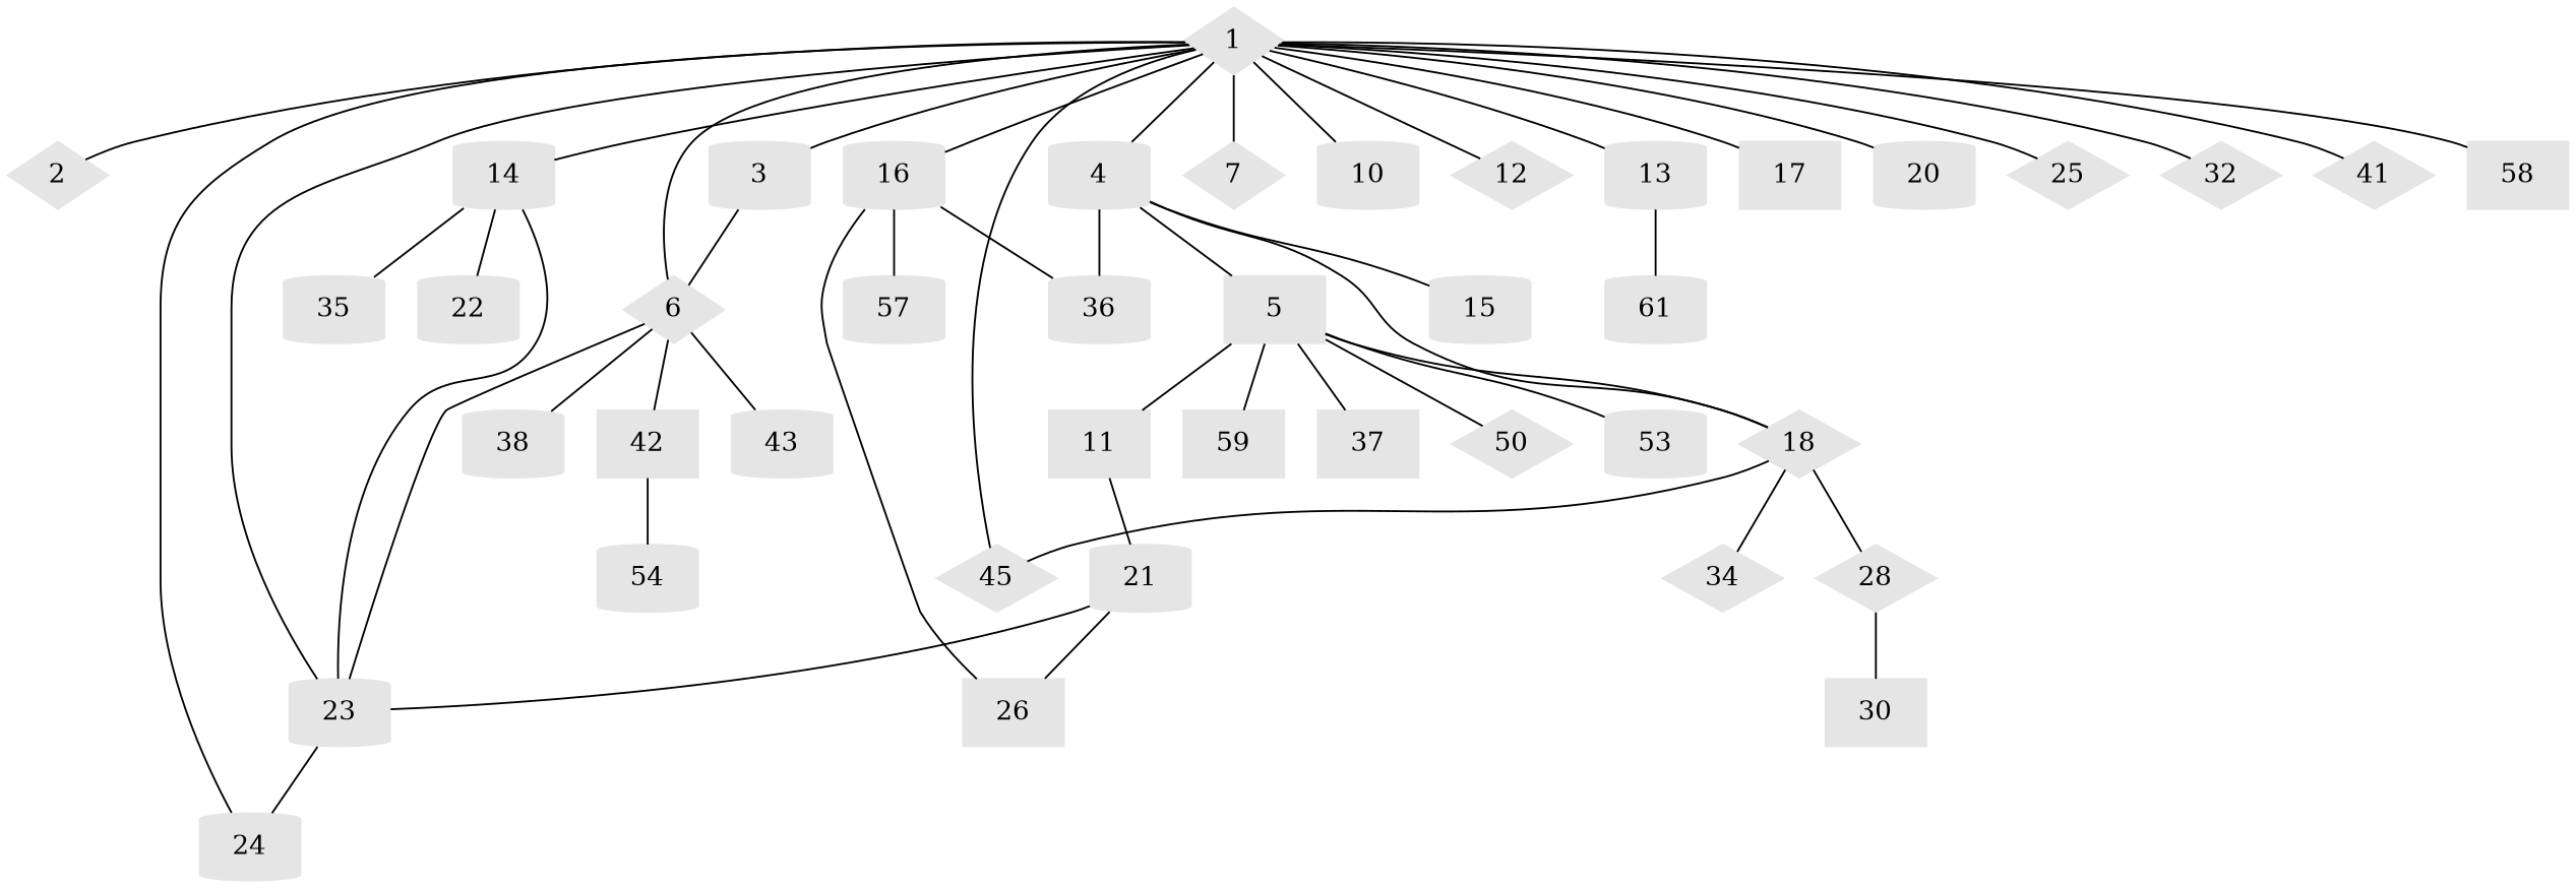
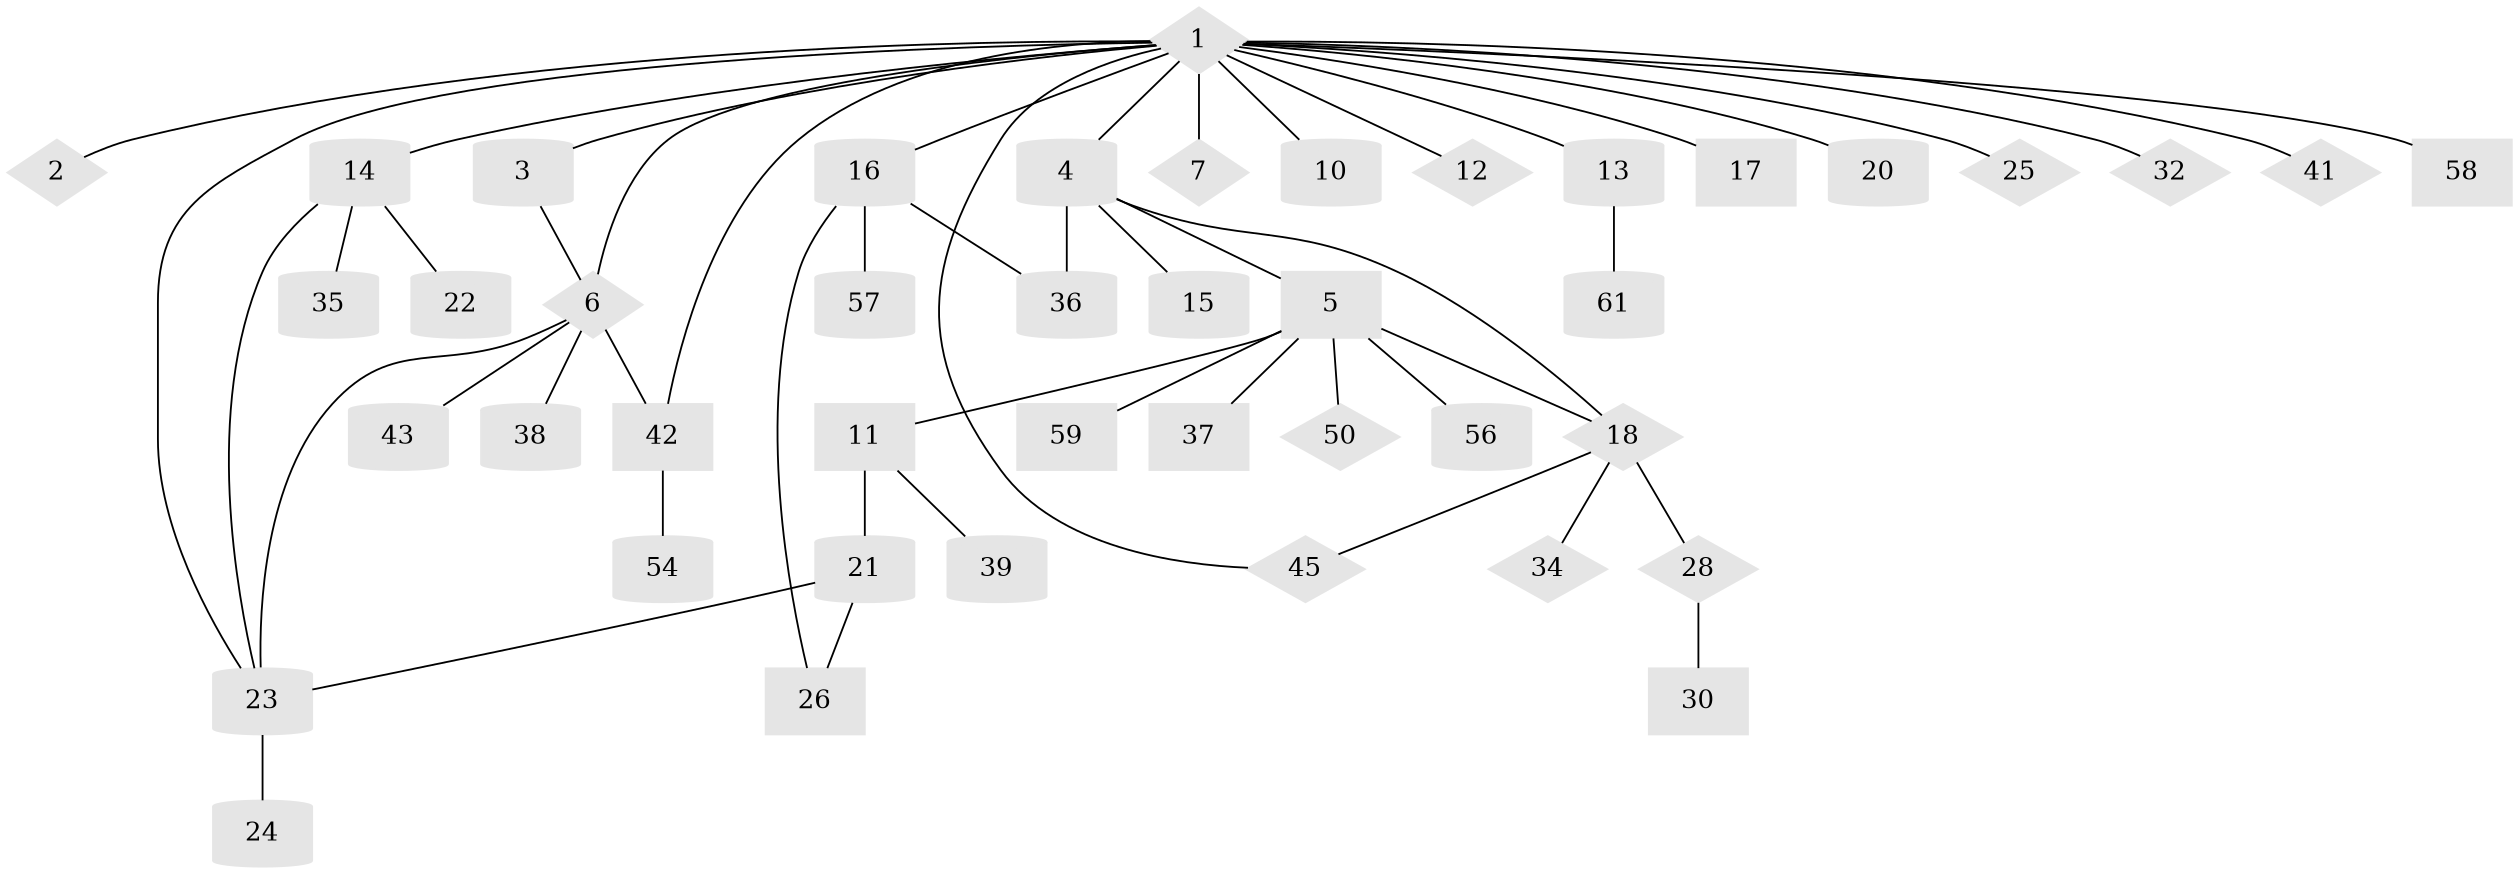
  graph {
    node [color=gray90 shape=cylinder style=filled]
    1 [shape=diamond super="+31"]
    2 [shape=diamond]
    3 [super="+60"]
    4 [super="+8"]
    6 [shape=diamond super="+19"]
    7 [shape=diamond]
    10
    12 [shape=diamond]
    13 [super="+44"]
    14 [super="+48"]
    16 [super="+27"]
    17 [shape=box]
    20
    23 [super="+40"]
    24 [super="+55"]
    25 [shape=diamond]
    32 [shape=diamond]
    41 [shape=diamond]
    45 [shape=diamond]
    58 [shape=box]
    5 [shape=box super="+9"]
    15
    18 [shape=diamond super="+29"]
    36
    38 [super="+49"]
    42 [shape=box super="+53"]
    43
    61
    22
    35
    26 [shape=box]
    57
    11 [shape=box]
    37 [shape=box]
    50 [shape=diamond]
-   56 [label=53]
+   56
    59 [shape=box]
    28 [shape=diamond super="+46"]
    34 [shape=diamond]
    21 [super="+47"]
+   39 [super="+52"]
    54
    30 [shape=box super="+33"]
    1 -- 2
    1 -- 3
    1 -- 4
    1 -- 6
    1 -- 7
    1 -- 10
    1 -- 12
    1 -- 13
    1 -- 14
    1 -- 16
    1 -- 17
    1 -- 20
    1 -- 23
-   1 -- 24
+   1 -- 42
    1 -- 25
    1 -- 32
    1 -- 41
    1 -- 45
    1 -- 58
    3 -- 6
    4 -- 5
    4 -- 15
    4 -- 18
    4 -- 36
    6 -- 23
    6 -- 38
    6 -- 42
    6 -- 43
    13 -- 61
    14 -- 23
    14 -- 22
    14 -- 35
    16 -- 36
    16 -- 26
    16 -- 57
    23 -- 24
    5 -- 18
    5 -- 11
    5 -- 37
    5 -- 50
    5 -- 56
    5 -- 59
    18 -- 45
    18 -- 28
    18 -- 34
    42 -- 54
    11 -- 21
+   11 -- 39
    28 -- 30
    21 -- 23
    21 -- 26
  }
